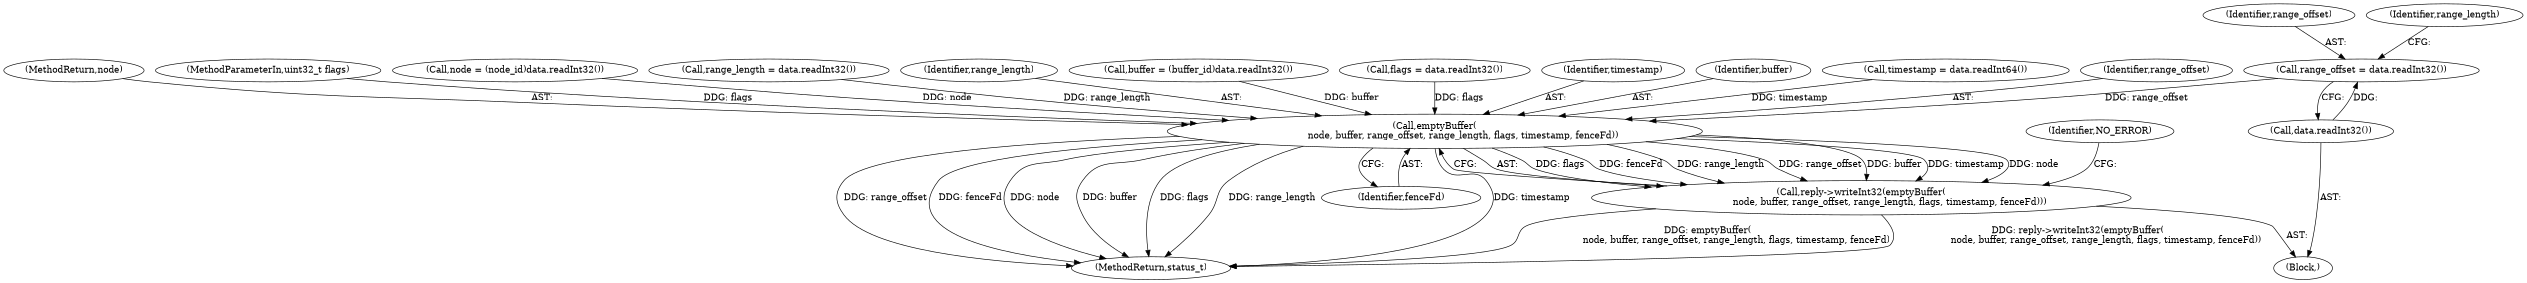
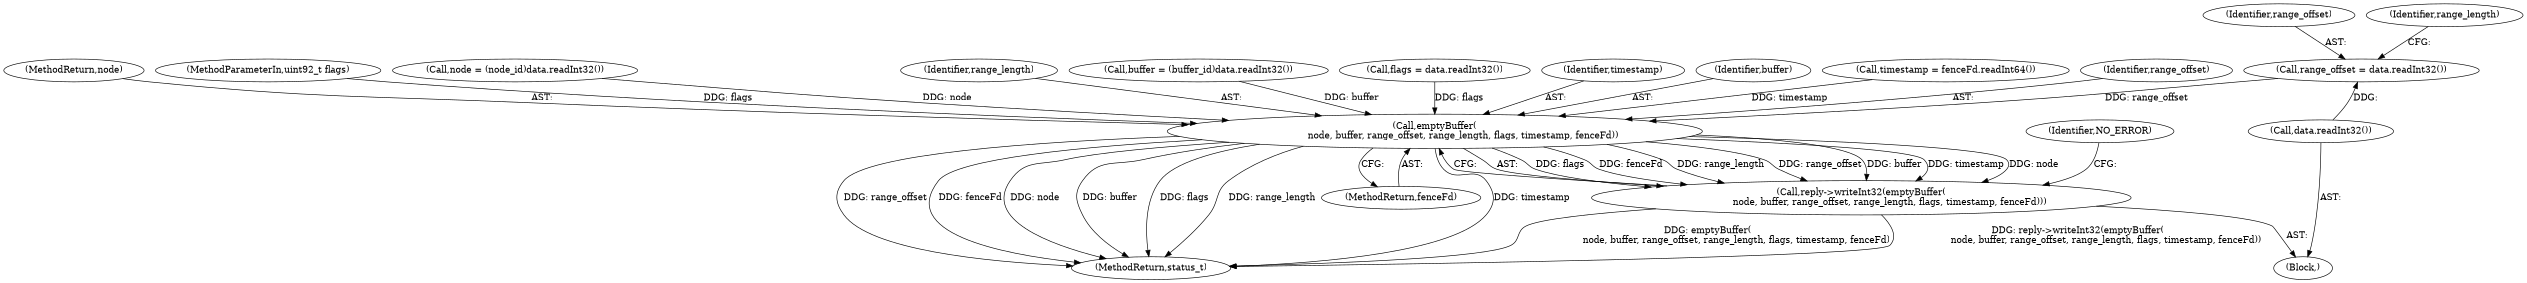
  digraph {
    n1 [label="(Call,range_offset = data.readInt32())"]
    n2 [label="(Call,emptyBuffer(\n                    node, buffer, range_offset, range_length, flags, timestamp, fenceFd))"]
    n3 [label="(Call,data.readInt32())"]
    n4 [label="(Call,reply->writeInt32(emptyBuffer(\n                    node, buffer, range_offset, range_length, flags, timestamp, fenceFd)))"]
    n5 [label="(MethodReturn,status_t)"]
-   n6 [label="(Identifier,fenceFd)"]
+   n6 [label="(MethodReturn,fenceFd)"]
    n7 [label="(Block,)"]
    n8 [label="(Identifier,timestamp)"]
    n9 [label="(Identifier,buffer)"]
-   n10 [label="(Call,timestamp = data.readInt64())"]
+   n10 [label="(Call,timestamp = fenceFd.readInt64())"]
    n11 [label="(Identifier,NO_ERROR)"]
    n12 [label="(Identifier,range_offset)"]
    n13 [label="(Identifier,range_length)"]
    n14 [label="(Identifier,range_offset)"]
    n15 [label="(MethodReturn,node)"]
-   n16 [label="(MethodParameterIn,uint32_t flags)"]
+   n16 [label="(MethodParameterIn,uint92_t flags)"]
    n17 [label="(Call,node = (node_id)data.readInt32())"]
-   n18 [label="(Call,range_length = data.readInt32())"]
    n19 [label="(Identifier,range_length)"]
    n20 [label="(Call,buffer = (buffer_id)data.readInt32())"]
    n21 [label="(Call,flags = data.readInt32())"]
    n1 -> n2 [label="DDG: range_offset"]
-   n1 -> n3 [label="CFG: "]
    n2 -> n4 [label="AST: "]
    n2 -> n4 [label="DDG: flags"]
    n2 -> n4 [label="DDG: fenceFd"]
    n2 -> n4 [label="DDG: range_length"]
    n2 -> n4 [label="DDG: range_offset"]
    n2 -> n4 [label="DDG: buffer"]
    n2 -> n4 [label="DDG: timestamp"]
    n2 -> n4 [label="DDG: node"]
    n2 -> n5 [label="DDG: node"]
    n2 -> n5 [label="DDG: buffer"]
    n2 -> n5 [label="DDG: fenceFd"]
    n2 -> n5 [label="DDG: flags"]
    n2 -> n5 [label="DDG: range_length"]
    n2 -> n5 [label="DDG: timestamp"]
    n2 -> n5 [label="DDG: range_offset"]
    n2 -> n6 [label="CFG: "]
    n3 -> n1 [label="DDG: "]
    n3 -> n7 [label="AST: "]
    n4 -> n2 [label="CFG: "]
    n4 -> n5 [label="DDG: emptyBuffer(\n                    node, buffer, range_offset, range_length, flags, timestamp, fenceFd)"]
    n4 -> n5 [label="DDG: reply->writeInt32(emptyBuffer(\n                    node, buffer, range_offset, range_length, flags, timestamp, fenceFd))"]
    n4 -> n7 [label="AST: "]
    n6 -> n2 [label="AST: "]
    n8 -> n2 [label="AST: "]
    n9 -> n2 [label="AST: "]
    n10 -> n2 [label="DDG: timestamp"]
    n11 -> n4 [label="CFG: "]
    n12 -> n1 [label="AST: "]
    n13 -> n1 [label="CFG: "]
    n14 -> n2 [label="AST: "]
    n15 -> n2 [label="AST: "]
    n16 -> n2 [label="DDG: flags"]
    n17 -> n2 [label="DDG: node"]
-   n18 -> n2 [label="DDG: range_length"]
    n19 -> n2 [label="AST: "]
    n20 -> n2 [label="DDG: buffer"]
    n21 -> n2 [label="DDG: flags"]
  }
